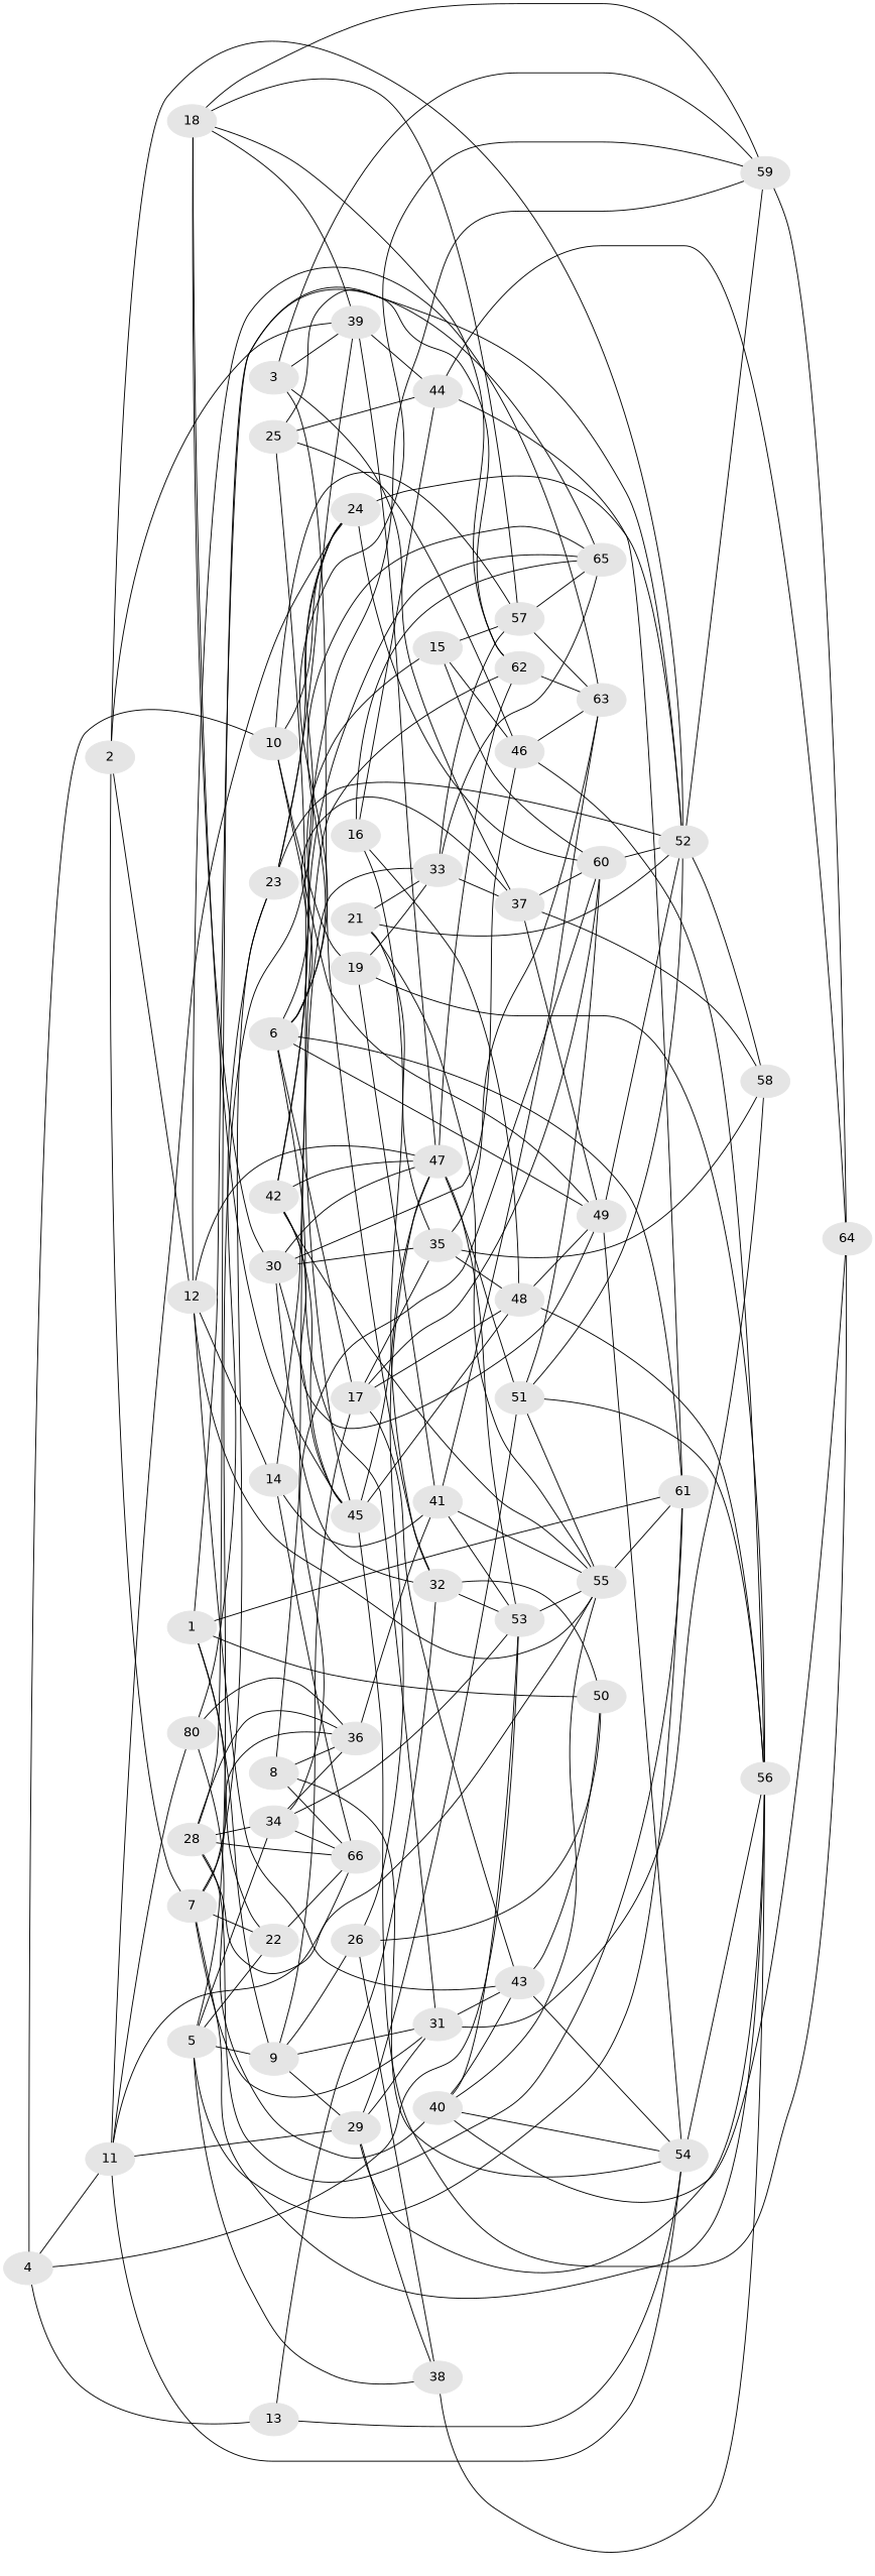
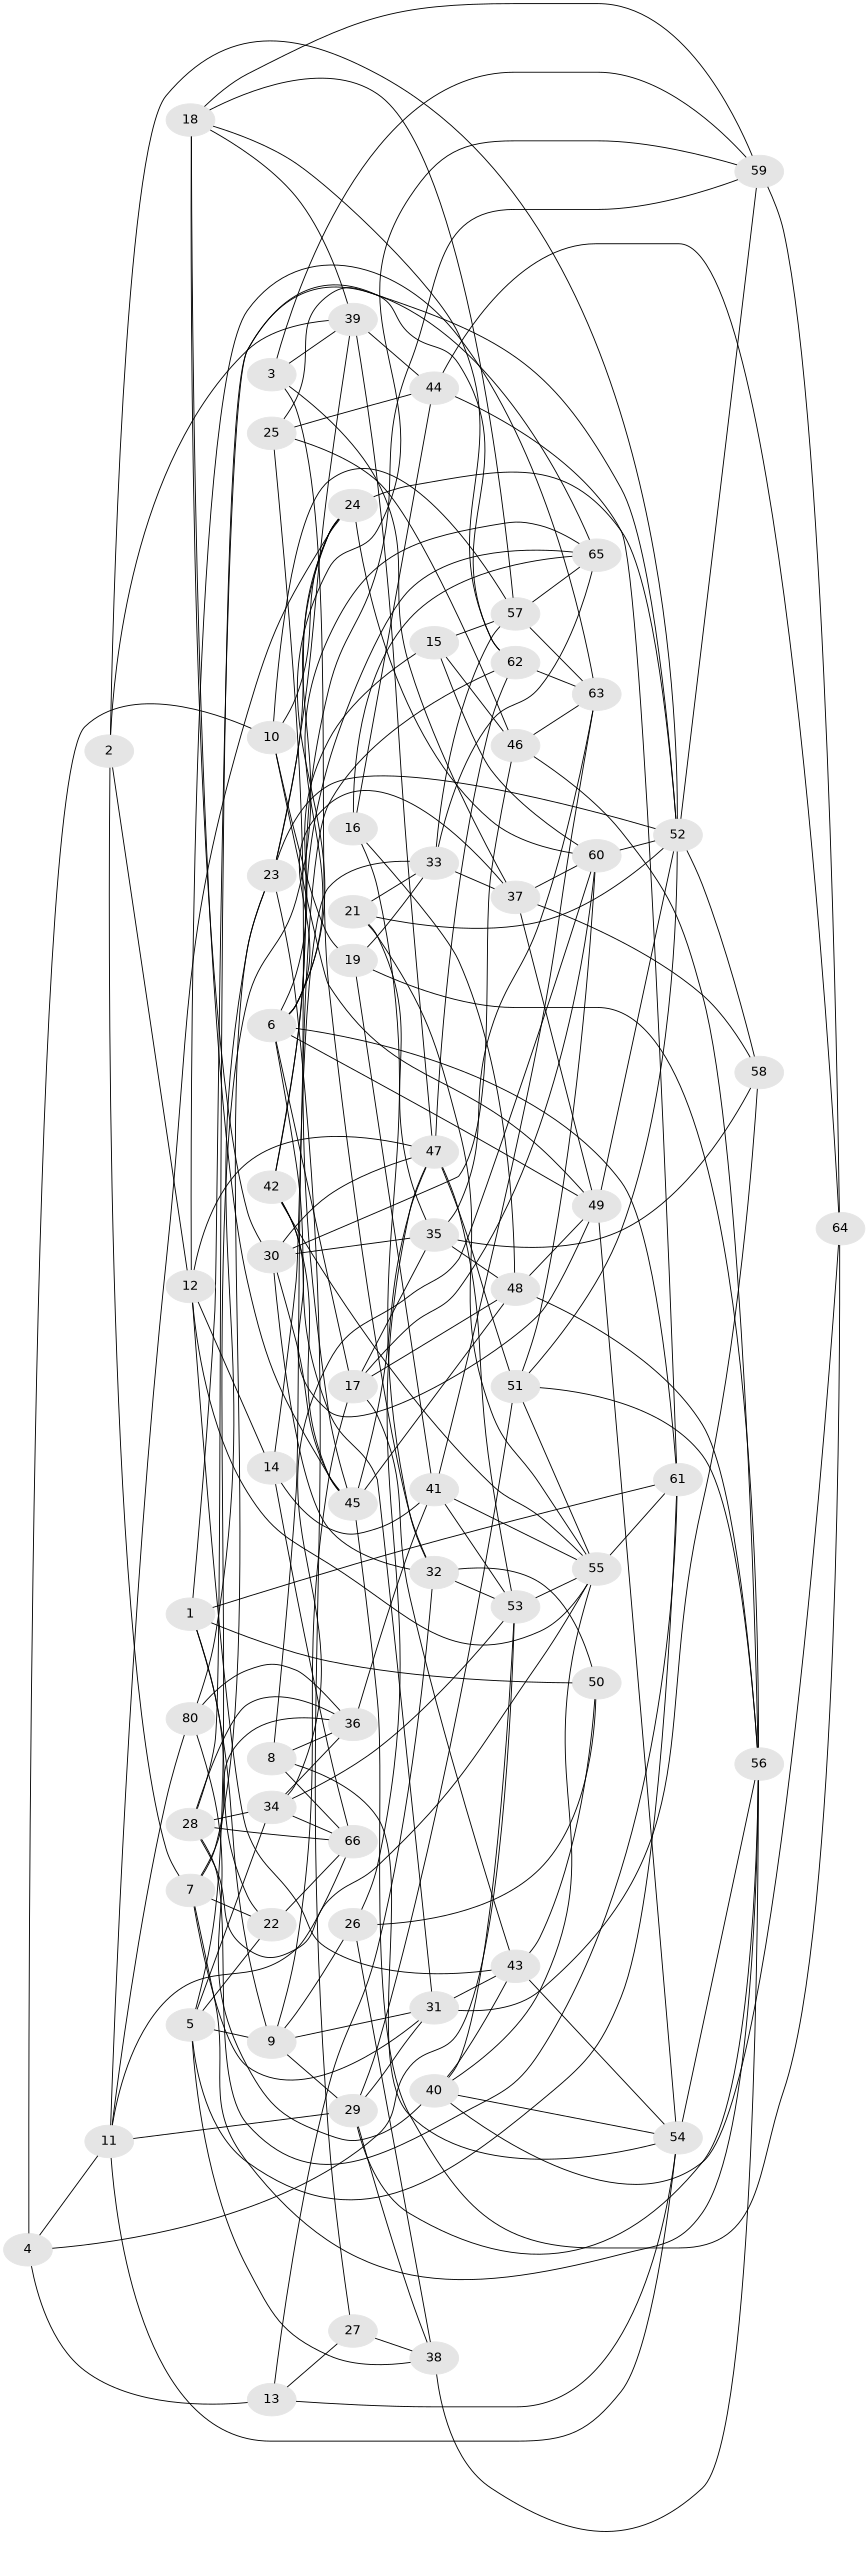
  graph {
    fontname="DejaVu Sans"
    rankdir=LR
    node [color=gray90 fontname="DejaVu Sans" style=filled]
    edge [fontname="DejaVu Sans" weight=1.0]
    1
    9
    22
    50
    61
    62
    17
    31
    26
    29
    66
    63
    2
    7
    12
    39
    52
    23
    36
    56
    14
    43
    47
    55
    44
    59
    58
    3
    32
    37
    53
    49
    60
    64
    4
    10
    11
    13
    24
    19
    57
    54
    n43 [label=80]
+   27
    5
    34
    38
    6
    15
    65
    46
    48
    35
    41
    8
    51
    33
    40
    16
    18
    30
    45
    21
    25
    28
    42
    1 -- 9
    1 -- 22
    1 -- 50 [weight=2.0]
    1 -- 61
    1 -- 62
    9 -- 17
    9 -- 31
    9 -- 26
    9 -- 29
    22 -- 66
    62 -- 63
    17 -- 43
    17 -- 60
    17 -- 48
    17 -- 35
    31 -- 43
    31 -- 58
    26 -- 50
    26 -- 47
    26 -- 38
    29 -- 31
    29 -- 56
    29 -- 38
    29 -- 51
    2 -- 7
    2 -- 12
    2 -- 39
    2 -- 52
    7 -- 22
    7 -- 31
    7 -- 23
    7 -- 36
    7 -- 56
    12 -- 63
    12 -- 14
    12 -- 43
    12 -- 47
    12 -- 55
    39 -- 47
    39 -- 44
    52 -- 59
    52 -- 58
    23 -- 39
    23 -- 52
    23 -- 24
+   23 -- 27
    36 -- 41
    14 -- 66
    14 -- 41
    14 -- 33
    43 -- 50
    43 -- 54
    47 -- 62 [weight=2.0]
    47 -- 53
    47 -- 51
    55 -- 61
    44 -- 61
    44 -- 64
    59 -- 64
    3 -- 39
    3 -- 59
    3 -- 32
    3 -- 37
    32 -- 50
    32 -- 53
    37 -- 58
    37 -- 49
    37 -- 60
    53 -- 55 [weight=2.0]
    49 -- 52
    49 -- 54
    60 -- 52
    4 -- 53
    4 -- 10
    4 -- 11
    4 -- 13
    10 -- 49 [weight=2.0]
    10 -- 24
    10 -- 19
    10 -- 57
    11 -- 29
    11 -- 66
    11 -- 24
    11 -- 54
    11 -- n43
    13 -- 32
    13 -- 54 [weight=2.0]
+   13 -- 27 [weight=2.0]
    24 -- 52
    24 -- 60
    19 -- 56
    19 -- 41
    19 -- 33
    57 -- 63
    57 -- 65
    54 -- 56
    n43 -- 23
    n43 -- 36
    n43 -- 40
+   27 -- 38
    5 -- 9
    5 -- 22
    5 -- 61
    5 -- 24
    5 -- 34
    5 -- 38
    34 -- 66
    34 -- 36
    34 -- 53
    34 -- 60
    38 -- 56
    6 -- 61
    6 -- 17
    6 -- 31
    6 -- 59
    6 -- 37
    6 -- 49
    6 -- 15
    6 -- 65
    15 -- 60
    15 -- 57
    15 -- 46
    46 -- 63
    46 -- 56
    48 -- 56
    48 -- 49 [weight=2.0]
    35 -- 63
    35 -- 58
    35 -- 48
    41 -- 63
    41 -- 55
    41 -- 53
    8 -- 62
    8 -- 66
    8 -- 36
    8 -- 54
    51 -- 52
    51 -- 56
    51 -- 55
    51 -- 60
    33 -- 37
    33 -- 57
    33 -- 65
    40 -- 43
    40 -- 55
    40 -- 53
    40 -- 64
    40 -- 54
    16 -- 44 [weight=2.0]
    16 -- 32
    16 -- 65
    16 -- 48 [weight=2.0]
    18 -- 62
    18 -- 39
    18 -- 59
    18 -- 57
    18 -- 30
    18 -- 45
    30 -- 47
    30 -- 32
    30 -- 46
    30 -- 35
    30 -- 45
    45 -- 47
    45 -- 64
    45 -- 48
    21 -- 52
    21 -- 55
    21 -- 35
    21 -- 33
    25 -- 52
    25 -- 44
    25 -- 46
    25 -- 45
    28 -- 61
    28 -- 66
    28 -- 36
    28 -- 55
    28 -- 34
    28 -- 65
-   42 -- 47
    42 -- 55
    42 -- 59
    42 -- 49
    42 -- 65
    42 -- 45
  }
